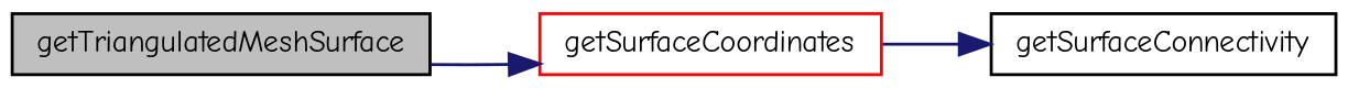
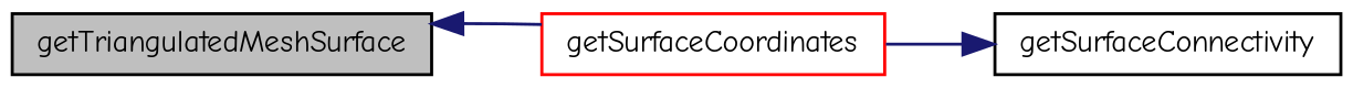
  digraph {
    fontname="Comic Neue"
    rankdir=LR
    node [color=black fontname="Comic Neue" fontsize=10 shape=record]
    edge [color=midnightblue fontname="Comic Neue" fontsize=10 labelfontname=Helvetica labelfontsize=10 style=solid]
    n1 [fillcolor=grey75 fontcolor=black height=0.2 label=getTriangulatedMeshSurface style=filled width=0.4]
    n2 [color=red height=0.2 label=getSurfaceCoordinates width=0.4]
    n3 [height=0.2 label=getSurfaceConnectivity width=0.4]
-   n1 -> n2
+   n2 -> n1
    n2 -> n3
  }
